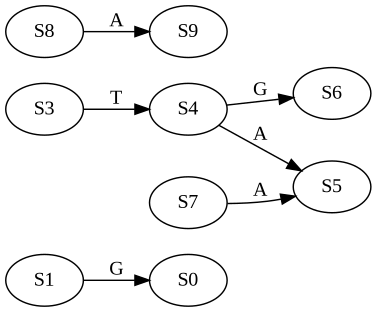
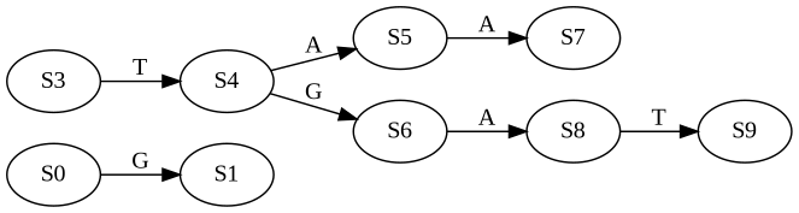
  strict digraph {
    fontname="Liberation Serif"
    rankdir=LR
    node [fontname="Liberation Serif"]
    edge [fontname="Liberation Serif"]
    S0
    S1
    S3
    S4
    S5
    S6
    S7
    S8
    S9
-   S1 -> S0 [label=G]
+   S0 -> S1 [label=G]
    S3 -> S4 [label=T]
    S4 -> S5 [label=A]
    S4 -> S6 [label=G]
-   S7 -> S5 [label=A]
-   S8 -> S9 [label=A]
+   S5 -> S7 [label=A]
+   S6 -> S8 [label=A]
+   S8 -> S9 [label=T]
  }
